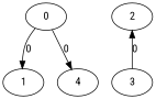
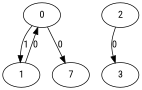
  digraph {
    fontname="Roboto Condensed"
    node [fontname="Roboto Condensed"]
    edge [fontname="Roboto Condensed"]
    0
    1
-   4
+   4 [label=7]
    2
    3
-   0 -> 1 [label=0]
+   0 -> 1 [label=1]
    0 -> 4 [label=0]
-   3 -> 2 [label=0]
+   1 -> 0 [label=0]
+   2 -> 3 [label=0]
  }
